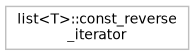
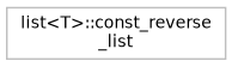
  digraph {
    rankdir=LR
-   n1 [color=grey75 fontname=Helvetica fontsize=10 height=0.2 label="list\<T\>::const_reverse\l_iterator" shape=record width=0.4]
+   n1 [color=grey75 fontname=Helvetica fontsize=10 height=0.2 label="list\<T\>::const_reverse\l_list" shape=record width=0.4]
  }
